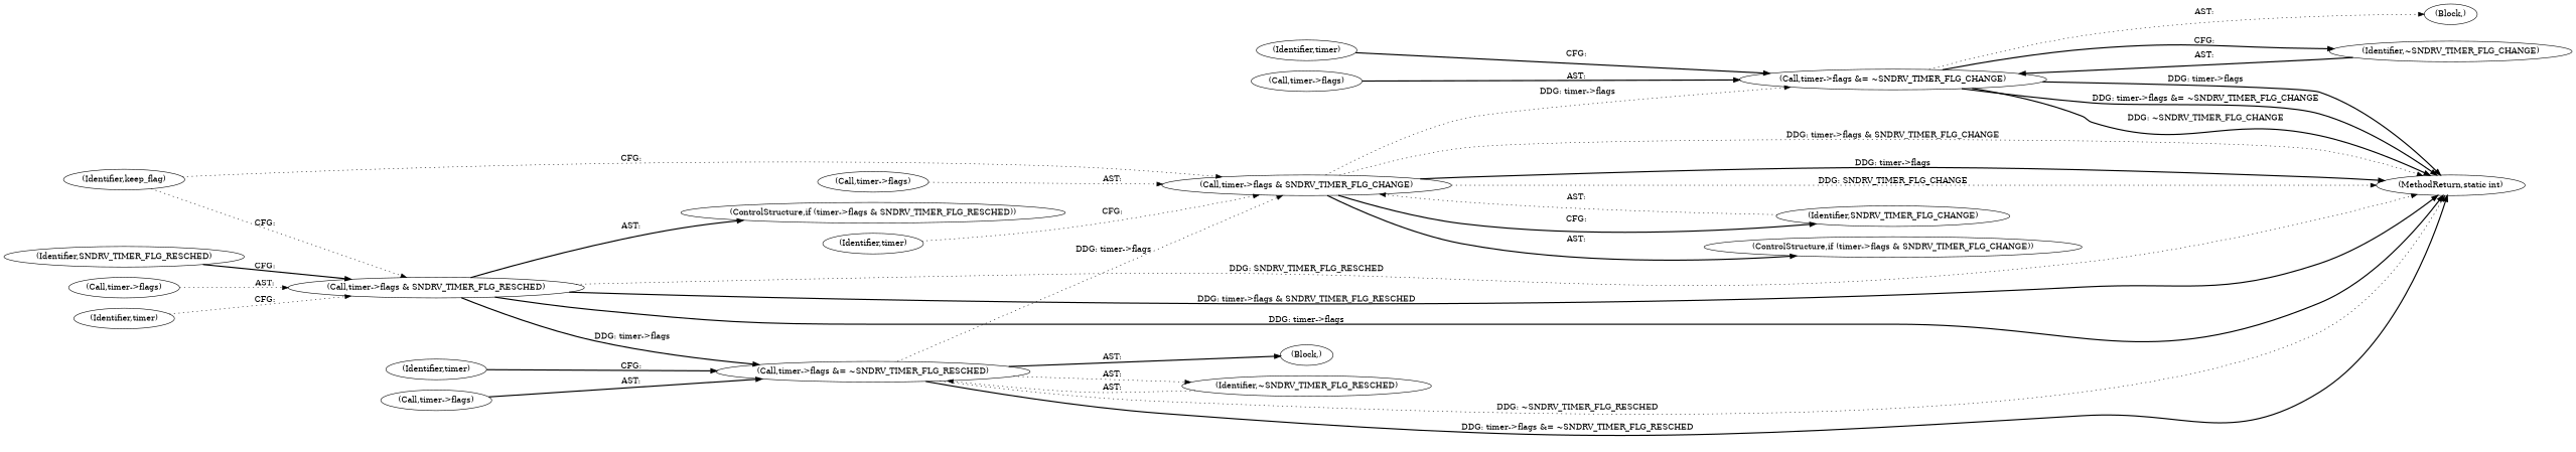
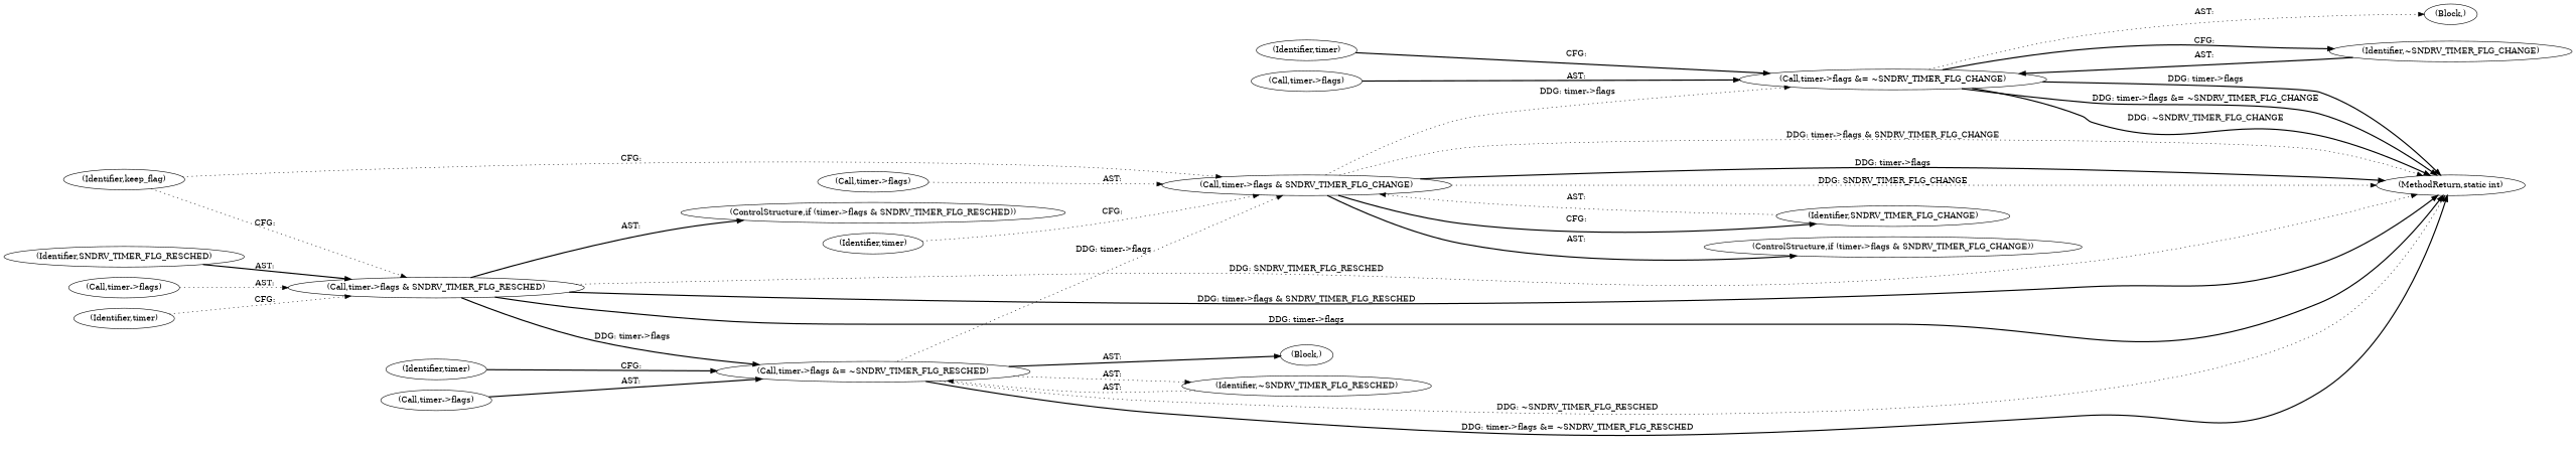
  digraph {
    rankdir=LR
    edge [style=bold]
    n1 [label="(Call,timer->flags &= ~SNDRV_TIMER_FLG_RESCHED)"]
    n2 [label="(Call,timer->flags & SNDRV_TIMER_FLG_CHANGE)"]
    n3 [label="(MethodReturn,static int)"]
    n4 [label="(Identifier,~SNDRV_TIMER_FLG_RESCHED)"]
    n5 [label="(Block,)"]
    n6 [label="(Call,timer->flags &= ~SNDRV_TIMER_FLG_CHANGE)"]
    n7 [label="(ControlStructure,if (timer->flags & SNDRV_TIMER_FLG_CHANGE))"]
    n8 [label="(Identifier,SNDRV_TIMER_FLG_CHANGE)"]
    n9 [label="(Call,timer->flags & SNDRV_TIMER_FLG_RESCHED)"]
    n10 [label="(ControlStructure,if (timer->flags & SNDRV_TIMER_FLG_RESCHED))"]
    n11 [label="(Identifier,SNDRV_TIMER_FLG_RESCHED)"]
    n12 [label="(Block,)"]
    n13 [label="(Identifier,~SNDRV_TIMER_FLG_CHANGE)"]
    n14 [label="(Call,timer->flags)"]
    n15 [label="(Identifier,timer)"]
    n16 [label="(Call,timer->flags)"]
    n17 [label="(Identifier,timer)"]
    n18 [label="(Identifier,timer)"]
    n19 [label="(Call,timer->flags)"]
    n20 [label="(Identifier,timer)"]
    n21 [label="(Call,timer->flags)"]
    n22 [label="(Identifier,keep_flag)"]
    n1 -> n2 [label="DDG: timer->flags" style=dotted]
    n1 -> n3 [label="DDG: ~SNDRV_TIMER_FLG_RESCHED" style=dotted]
    n1 -> n3 [label="DDG: timer->flags &= ~SNDRV_TIMER_FLG_RESCHED"]
    n1 -> n4 [label="AST: " style=dotted]
    n1 -> n5 [label="AST: "]
    n2 -> n3 [label="DDG: timer->flags & SNDRV_TIMER_FLG_CHANGE" style=dotted]
    n2 -> n3 [label="DDG: timer->flags"]
    n2 -> n3 [label="DDG: SNDRV_TIMER_FLG_CHANGE" style=dotted]
    n2 -> n6 [label="DDG: timer->flags" style=dotted]
    n2 -> n7 [label="AST: "]
    n2 -> n8 [label="CFG: "]
    n4 -> n1 [label="AST: " style=dotted]
    n6 -> n3 [label="DDG: ~SNDRV_TIMER_FLG_CHANGE"]
    n6 -> n3 [label="DDG: timer->flags"]
    n6 -> n3 [label="DDG: timer->flags &= ~SNDRV_TIMER_FLG_CHANGE"]
    n6 -> n12 [label="AST: " style=dotted]
    n6 -> n13 [label="CFG: "]
    n8 -> n2 [label="AST: " style=dotted]
    n9 -> n1 [label="DDG: timer->flags"]
    n9 -> n3 [label="DDG: timer->flags"]
    n9 -> n3 [label="DDG: SNDRV_TIMER_FLG_RESCHED" style=dotted]
    n9 -> n3 [label="DDG: timer->flags & SNDRV_TIMER_FLG_RESCHED"]
    n9 -> n10 [label="AST: "]
-   n11 -> n9 [label="CFG: "]
+   n11 -> n9 [label="AST: "]
    n13 -> n6 [label="AST: "]
    n14 -> n9 [label="AST: " style=dotted]
    n15 -> n1 [label="CFG: "]
    n16 -> n2 [label="AST: " style=dotted]
    n17 -> n6 [label="CFG: "]
    n18 -> n2 [label="CFG: " style=dotted]
    n19 -> n1 [label="AST: "]
    n20 -> n9 [label="CFG: " style=dotted]
    n21 -> n6 [label="AST: "]
    n22 -> n2 [label="CFG: " style=dotted]
    n22 -> n9 [label="CFG: " style=dotted]
  }
